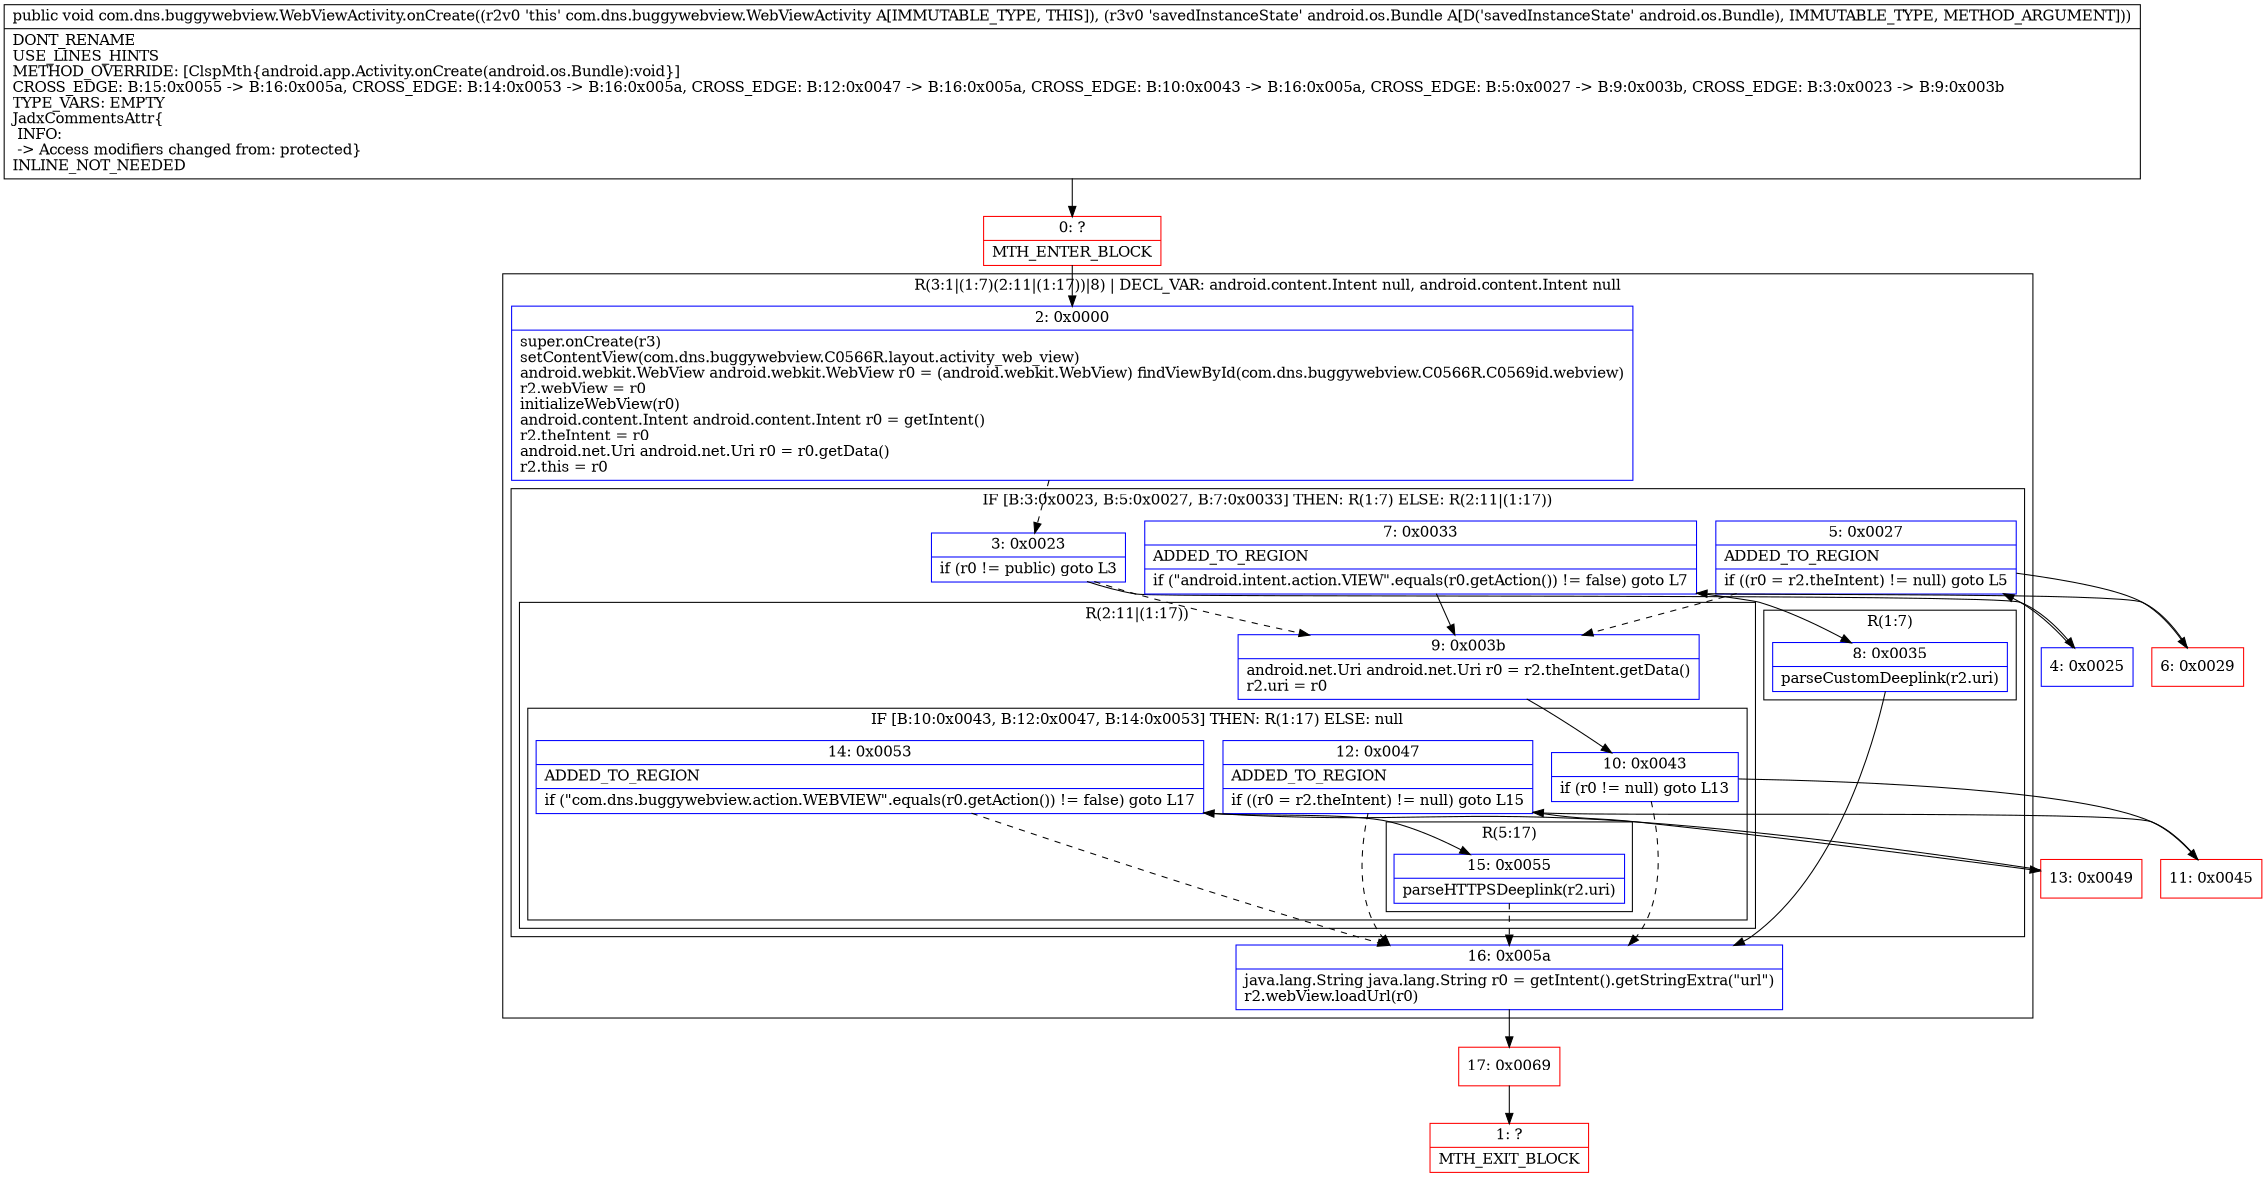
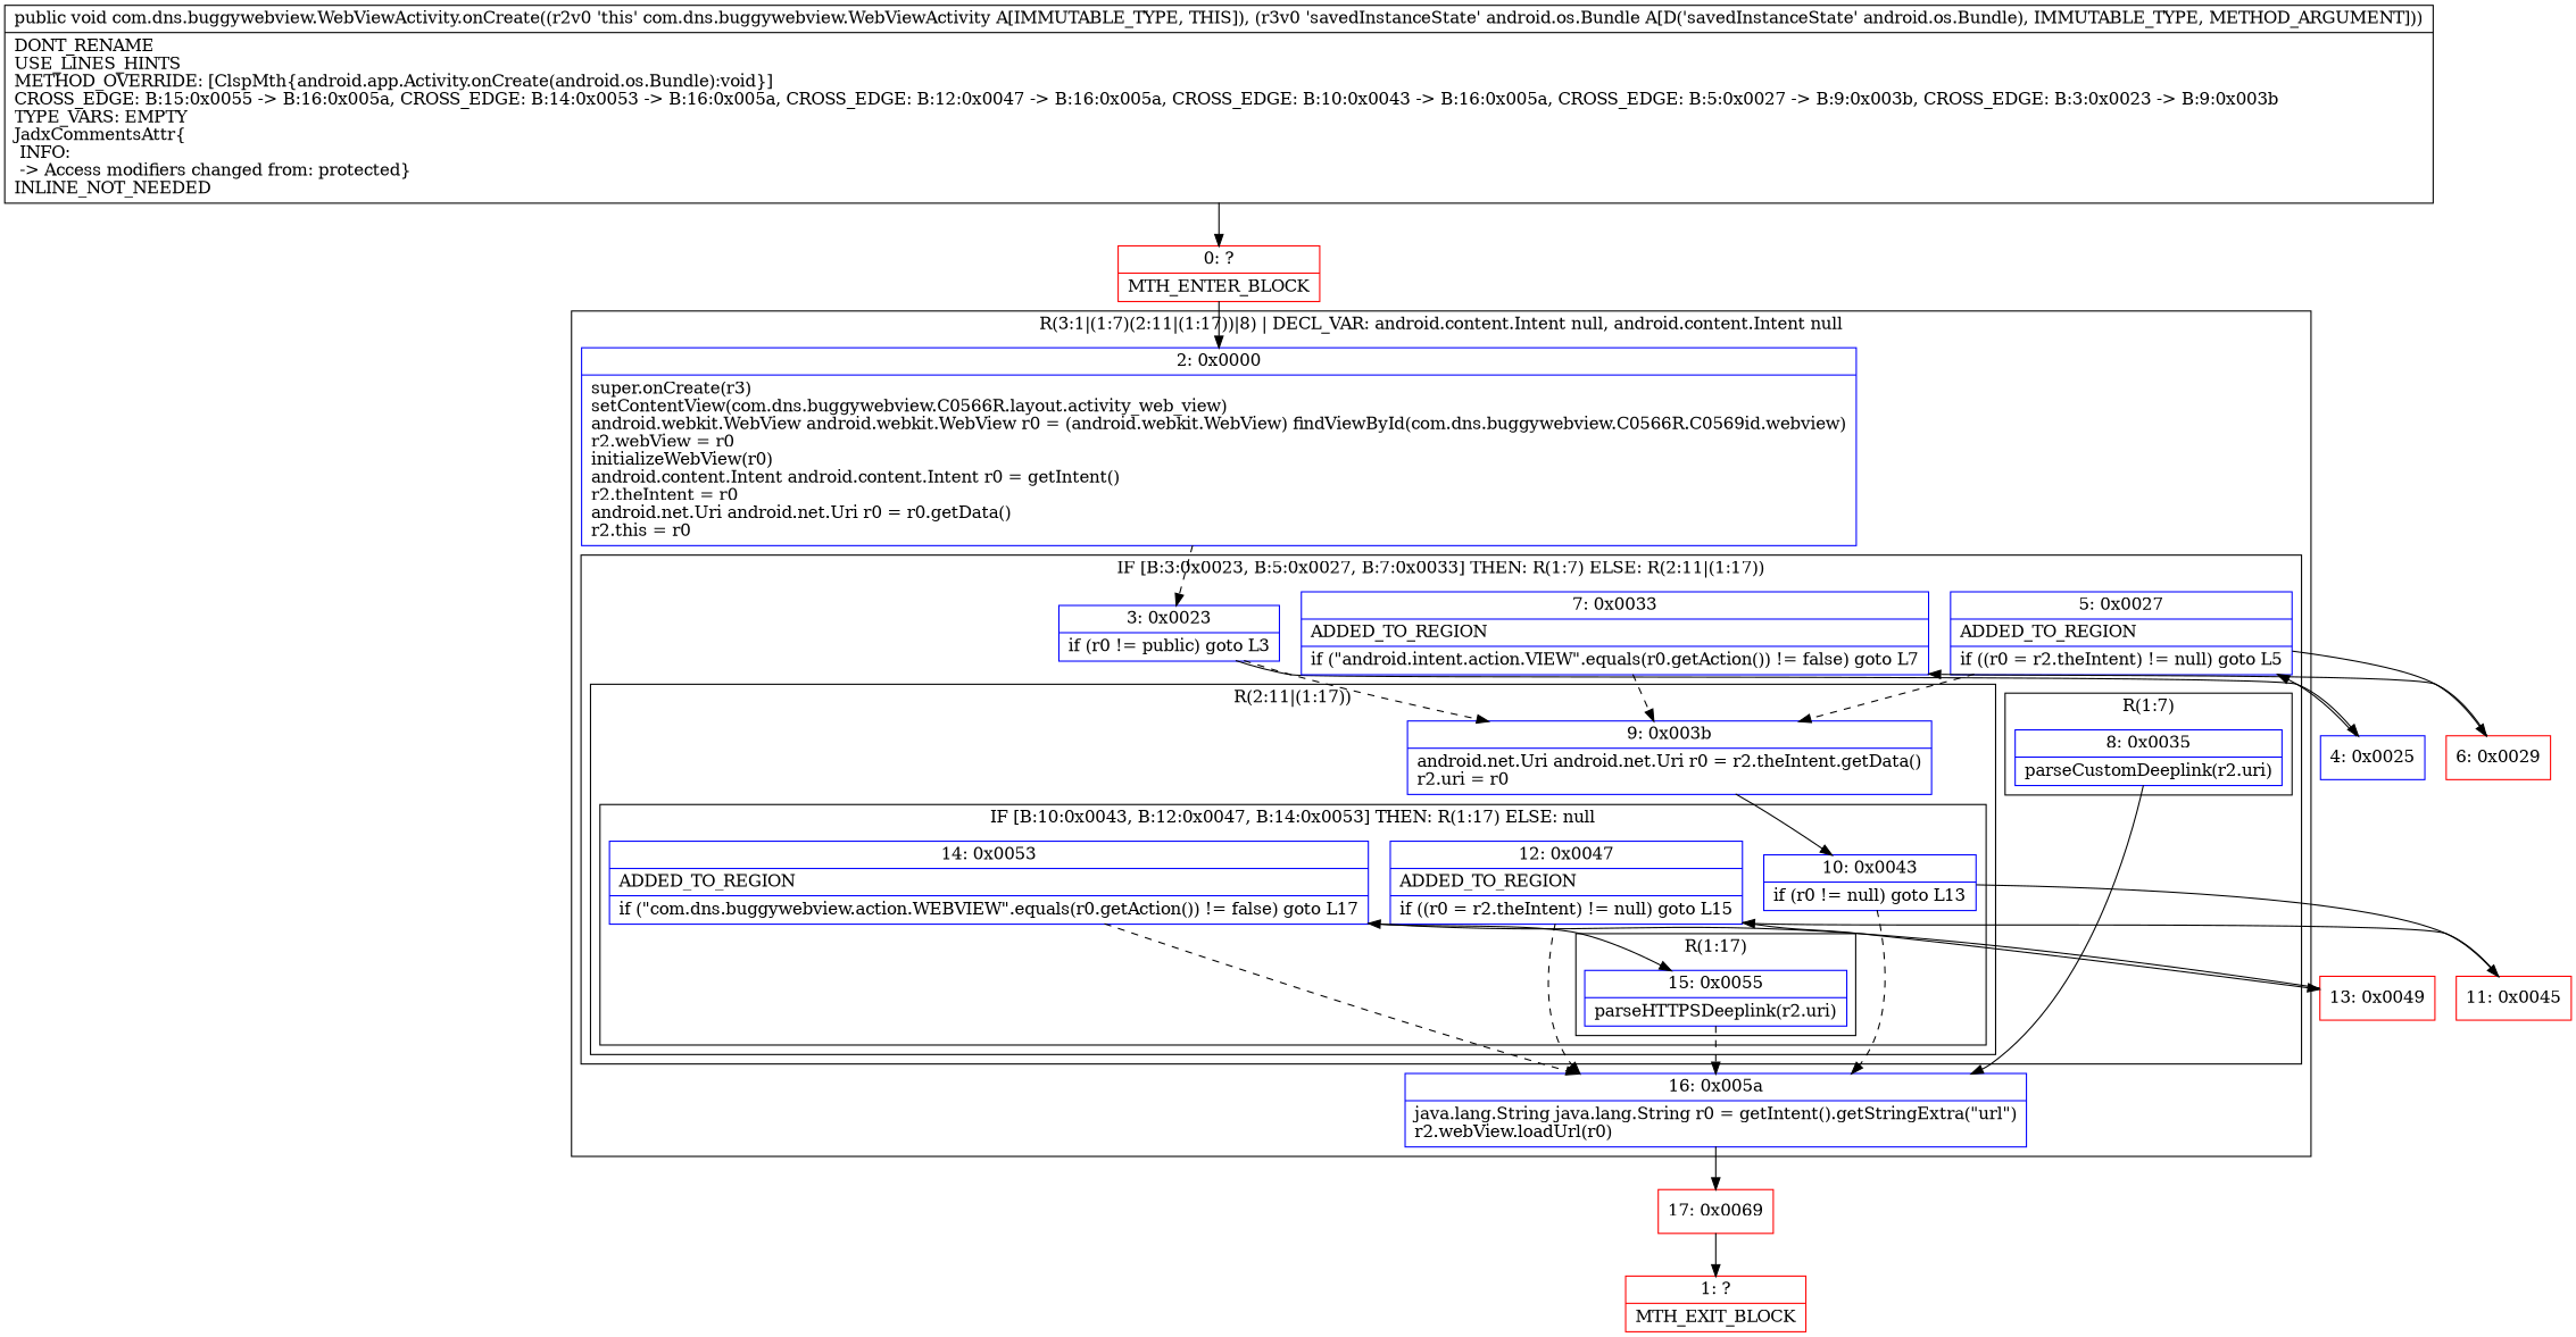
  digraph {
    node [color=blue shape=record]
    n1 [label="{8\:\ 0x0035|parseCustomDeeplink(r2.uri)\l}"]
    n2 [label="{15\:\ 0x0055|parseHTTPSDeeplink(r2.uri)\l}"]
    n3 [label="{10\:\ 0x0043|if (r0 != null) goto L13\l}"]
    n4 [label="{12\:\ 0x0047|ADDED_TO_REGION\l|if ((r0 = r2.theIntent) != null) goto L15\l}"]
    n5 [label="{14\:\ 0x0053|ADDED_TO_REGION\l|if (\"com.dns.buggywebview.action.WEBVIEW\".equals(r0.getAction()) != false) goto L17\l}"]
    n6 [label="{9\:\ 0x003b|android.net.Uri android.net.Uri r0 = r2.theIntent.getData()\lr2.uri = r0\l}"]
    n7 [label="{3\:\ 0x0023|if (r0 != public) goto L3\l}"]
    n8 [label="{5\:\ 0x0027|ADDED_TO_REGION\l|if ((r0 = r2.theIntent) != null) goto L5\l}"]
    n9 [label="{7\:\ 0x0033|ADDED_TO_REGION\l|if (\"android.intent.action.VIEW\".equals(r0.getAction()) != false) goto L7\l}"]
    n10 [label="{2\:\ 0x0000|super.onCreate(r3)\lsetContentView(com.dns.buggywebview.C0566R.layout.activity_web_view)\landroid.webkit.WebView android.webkit.WebView r0 = (android.webkit.WebView) findViewById(com.dns.buggywebview.C0566R.C0569id.webview)\lr2.webView = r0\linitializeWebView(r0)\landroid.content.Intent android.content.Intent r0 = getIntent()\lr2.theIntent = r0\landroid.net.Uri android.net.Uri r0 = r0.getData()\lr2.this = r0\l}"]
    n11 [label="{16\:\ 0x005a|java.lang.String java.lang.String r0 = getIntent().getStringExtra(\"url\")\lr2.webView.loadUrl(r0)\l}"]
    n12 [color=red label="{11\:\ 0x0045}"]
    n13 [color=red label="{13\:\ 0x0049}"]
    n14 [label="{4\:\ 0x0025}"]
    n15 [color=red label="{6\:\ 0x0029}"]
    n16 [color=red label="{17\:\ 0x0069}"]
    n17 [color=red label="{1\:\ ?|MTH_EXIT_BLOCK\l}"]
    n18 [color=red label="{0\:\ ?|MTH_ENTER_BLOCK\l}"]
    n19 [label="{public void com.dns.buggywebview.WebViewActivity.onCreate((r2v0 'this' com.dns.buggywebview.WebViewActivity A[IMMUTABLE_TYPE, THIS]), (r3v0 'savedInstanceState' android.os.Bundle A[D('savedInstanceState' android.os.Bundle), IMMUTABLE_TYPE, METHOD_ARGUMENT]))  | DONT_RENAME\lUSE_LINES_HINTS\lMETHOD_OVERRIDE: [ClspMth\{android.app.Activity.onCreate(android.os.Bundle):void\}]\lCROSS_EDGE: B:15:0x0055 \-\> B:16:0x005a, CROSS_EDGE: B:14:0x0053 \-\> B:16:0x005a, CROSS_EDGE: B:12:0x0047 \-\> B:16:0x005a, CROSS_EDGE: B:10:0x0043 \-\> B:16:0x005a, CROSS_EDGE: B:5:0x0027 \-\> B:9:0x003b, CROSS_EDGE: B:3:0x0023 \-\> B:9:0x003b\lTYPE_VARS: EMPTY\lJadxCommentsAttr\{\l INFO: \l \-\> Access modifiers changed from: protected\}\lINLINE_NOT_NEEDED\l}" color=""]
    subgraph cluster_1 {
      label="R(3:1|(1:7)(2:11|(1:17))|8) | DECL_VAR: android.content.Intent null, android.content.Intent null\l"
      n10
      n11
      subgraph cluster_2 {
        label="IF [B:3:0x0023, B:5:0x0027, B:7:0x0033] THEN: R(1:7) ELSE: R(2:11|(1:17))"
        n7
        n8
        n9
        subgraph cluster_3 {
          label="R(1:7)"
          n1
        }
        subgraph cluster_4 {
          label="R(2:11|(1:17))"
          n6
          subgraph cluster_5 {
            label="IF [B:10:0x0043, B:12:0x0047, B:14:0x0053] THEN: R(1:17) ELSE: null"
            n3
            n4
            n5
            subgraph cluster_6 {
-             label="R(5:17)"
+             label="R(1:17)"
              n2
            }
          }
        }
      }
    }
    n1 -> n11
    n2 -> n11 [style=dashed]
    n3 -> n11 [style=dashed]
    n3 -> n12
    n4 -> n11 [style=dashed]
    n4 -> n13
    n5 -> n2
    n5 -> n11 [style=dashed]
    n6 -> n3
    n7 -> n6 [style=dashed]
    n7 -> n14
    n8 -> n6 [style=dashed]
    n8 -> n15
-   n9 -> n1
-   n9 -> n6 [style=solid]
+   n9 -> n6 [style=dashed]
    n10 -> n7 [style=dashed]
    n11 -> n16
    n12 -> n4
    n13 -> n5
    n14 -> n8
    n15 -> n9
    n16 -> n17
    n18 -> n10
    n19 -> n18
  }
